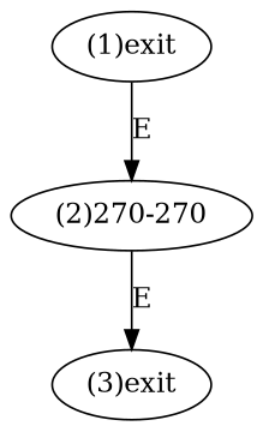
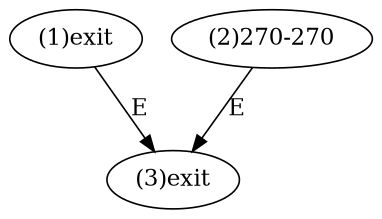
  digraph {
    n1 [label="(1)exit"]
    n2 [label="(2)270-270"]
    n3 [label="(3)exit"]
-   n1 -> n2 [label=E]
+   n1 -> n3 [label=E]
    n2 -> n3 [label=E]
  }
